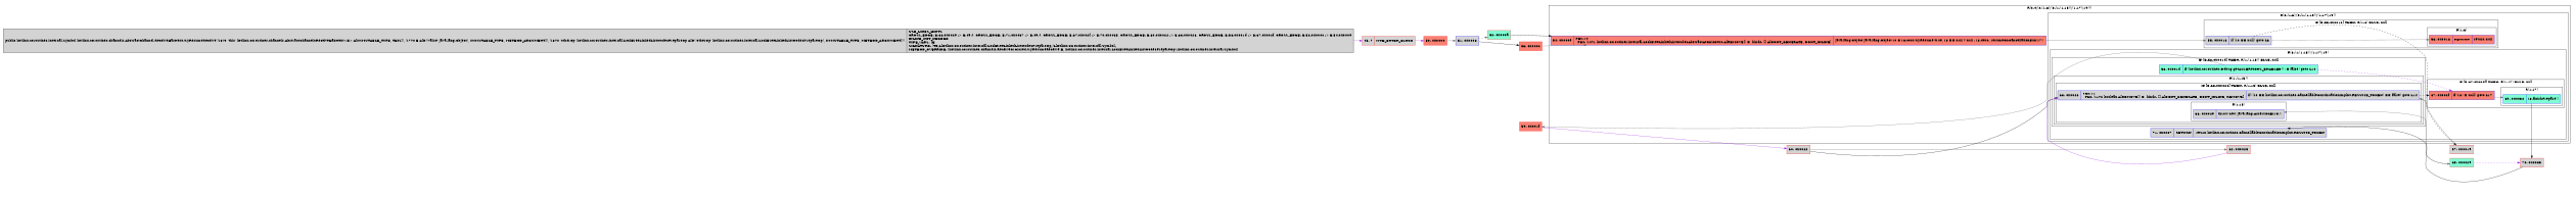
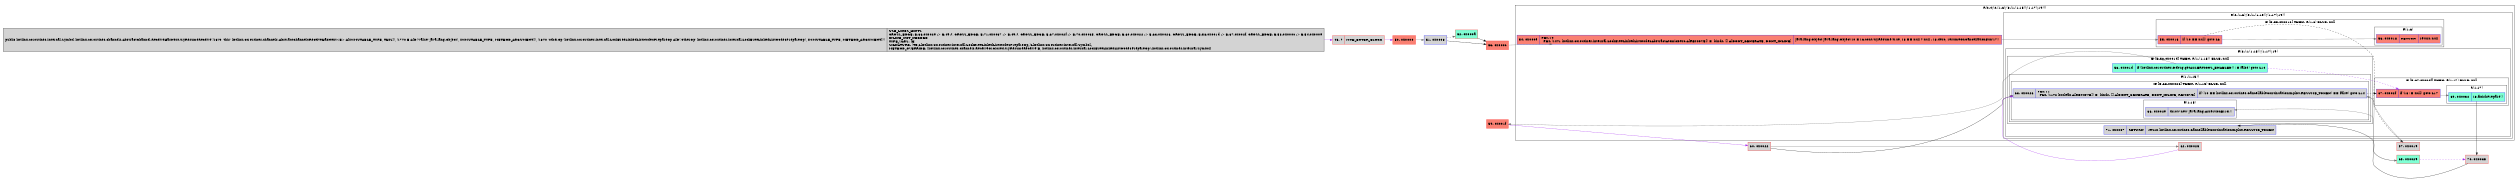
  digraph {
    rankdir=LR
    node [color=blue fillcolor=lightgrey shape=record style=filled]
    edge [color=gray40]
    n1 [fillcolor=salmon label="{56\:\ 0x0018|RETURN\l|return null\l}"]
-   n2 [label="{55\:\ 0x0016|if (r0 == null) goto L6\l}"]
+   n2 [fillcolor=salmon label="{55\:\ 0x0016|if (r0 == null) goto L6\l}"]
    n3 [label="{66\:\ 0x002e|throw new java.lang.AssertionError()\l}"]
    n4 [label="{63\:\ 0x0026|PHI: r1 \l  PHI: (r1v2 boolean A[REMOVE]) =  binds: [] A[DONT_GENERATE, DONT_INLINE, REMOVE]\l|if ((r0 == kotlinx.coroutines.CancellableContinuationImplKt.RESUME_TOKEN) == false) goto L14\l}"]
    n5 [fillcolor=aquamarine label="{58\:\ 0x001d|if (kotlinx.coroutines.Debug.getASSERTIONS_ENABLED() != false) goto L10\l}"]
    n6 [fillcolor=aquamarine label="{69\:\ 0x0032|r8.finishPrepare()\l}"]
    n7 [fillcolor=salmon label="{67\:\ 0x002f|if (r8 != null) goto L17\l}"]
    n8 [label="{71\:\ 0x0037|RETURN\l|return kotlinx.coroutines.CancellableContinuationImplKt.RESUME_TOKEN\l}"]
    n9 [fillcolor=salmon label="{54\:\ 0x000e|PHI: r4 \l  PHI: (r4v1 kotlinx.coroutines.internal.LockFreeLinkedListNode$AbstractAtomicDesc A[REMOVE]) =  binds: [] A[DONT_GENERATE, DONT_INLINE]\l|java.lang.Object java.lang.Object r0 = r6.cont.tryResume(true, r8 == null ? null : r8.desc, resumeOnCancellationFun(r7))\l}"]
    n10 [color=red label="{57\:\ 0x0019}"]
    n11 [color=red fillcolor=aquamarine label="{65\:\ 0x0029}"]
    n12 [color=red fillcolor=salmon label="{59\:\ 0x001f}"]
    n13 [color=red label="{70\:\ 0x0035}"]
    n14 [color=red label="{60\:\ 0x0022}"]
    n15 [color=red label="{48\:\ ?|MTH_ENTER_BLOCK\l}"]
    n16 [color=red fillcolor=salmon label="{50\:\ 0x0000}"]
    n17 [label="{51\:\ 0x0008}"]
    n18 [color=red fillcolor=aquamarine label="{52\:\ 0x000a}"]
    n19 [color=red fillcolor=salmon label="{53\:\ 0x000c}"]
    n20 [color=red label="{62\:\ 0x0025}"]
    n21 [label="{public kotlinx.coroutines.internal.Symbol kotlinx.coroutines.channels.AbstractChannel.ReceiveHasNext.tryResumeReceive((r6v0 'this' kotlinx.coroutines.channels.AbstractChannel$ReceiveHasNext\<E\> A[IMMUTABLE_TYPE, THIS]), (r7v0 E A[D('value' java.lang.Object), IMMUTABLE_TYPE, METHOD_ARGUMENT]), (r8v0 'otherOp' kotlinx.coroutines.internal.LockFreeLinkedListNode$PrepareOp A[D('otherOp' kotlinx.coroutines.internal.LockFreeLinkedListNode$PrepareOp), IMMUTABLE_TYPE, METHOD_ARGUMENT]))  | USE_LINES_HINTS\lCROSS_EDGE: B:66:0x002e \-\> B:49:?, CROSS_EDGE: B:71:0x0037 \-\> B:49:?, CROSS_EDGE: B:67:0x002f \-\> B:70:0x0035, CROSS_EDGE: B:60:0x0022 \-\> B:63:0x0026, CROSS_EDGE: B:58:0x001d \-\> B:67:0x002f, CROSS_EDGE: B:53:0x000c \-\> B:54:0x000e\lINLINE_NOT_NEEDED\lTYPE_VARS: [E]\lSIGNATURE: (TE;Lkotlinx\/coroutines\/internal\/LockFreeLinkedListNode$PrepareOp;)Lkotlinx\/coroutines\/internal\/Symbol;\lMETHOD_OVERRIDE: [kotlinx.coroutines.channels.ReceiveOrClosed.tryResumeReceive(E, kotlinx.coroutines.internal.LockFreeLinkedListNode$PrepareOp):kotlinx.coroutines.internal.Symbol]\l}" color=""]
    subgraph cluster_1 {
      label="R(2:4|(2:(1:6)|(3:(1:(1:15))|(1:17)|19)))"
      n9
      subgraph cluster_2 {
        label="R(2:(1:6)|(3:(1:(1:15))|(1:17)|19))"
        subgraph cluster_3 {
          label="IF [B:55:0x0016] THEN: R(1:6) ELSE: null"
          n2
          subgraph cluster_4 {
            label="R(1:6)"
            n1
          }
        }
        subgraph cluster_5 {
          label="R(3:(1:(1:15))|(1:17)|19)"
          n8
          subgraph cluster_6 {
            label="IF [B:58:0x001d] THEN: R(1:(1:15)) ELSE: null"
            n5
            subgraph cluster_7 {
              label="R(1:(1:15))"
              subgraph cluster_8 {
                label="IF [B:63:0x0026] THEN: R(1:15) ELSE: null"
                n4
                subgraph cluster_9 {
                  label="R(1:15)"
                  n3
                }
              }
            }
          }
          subgraph cluster_10 {
            label="IF [B:67:0x002f] THEN: R(1:17) ELSE: null"
            n7
            subgraph cluster_11 {
              label="R(1:17)"
              n6
            }
          }
        }
      }
    }
    n2 -> n1
    n2 -> n10 [color=black style=dashed]
    n4 -> n7 [color=black style=dashed]
    n4 -> n11
    n5 -> n7 [color=purple style=dashed]
    n5 -> n12
    n6 -> n13 [color=""]
    n7 -> n6
    n9 -> n2
    n10 -> n4
    n11 -> n3
    n11 -> n13 [color=purple style=dashed]
    n12 -> n14 [color=purple]
    n13 -> n8 [color=black]
    n14 -> n4 [color=black]
    n14 -> n20
    n15 -> n16 [color=purple]
    n16 -> n17
    n17 -> n18 [style=dashed]
    n17 -> n19 [color=black]
-   n18 -> n9 [color=black]
+   n18 -> n19 [color=black]
    n19 -> n9
    n20 -> n4 [color=purple]
    n21 -> n15 [color=purple]
  }
